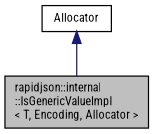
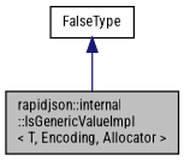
  digraph {
    fontname="Roboto Condensed"
    node [color=black fontname="Roboto Condensed" fontsize=10 shape=record style=filled]
    n1 [fillcolor=grey75 fontcolor=black height=0.2 label="rapidjson::internal\l::IsGenericValueImpl\l\< T, Encoding, Allocator \>" width=0.4]
-   n2 [fillcolor=white height=0.2 label=Allocator width=0.4]
+   n2 [fillcolor=white height=0.2 label=FalseType width=0.4]
    n2 -> n1 [color=midnightblue dir=back fontname="Roboto Condensed" fontsize=10 labelfontname=Helvetica labelfontsize=10 style=solid]
  }
